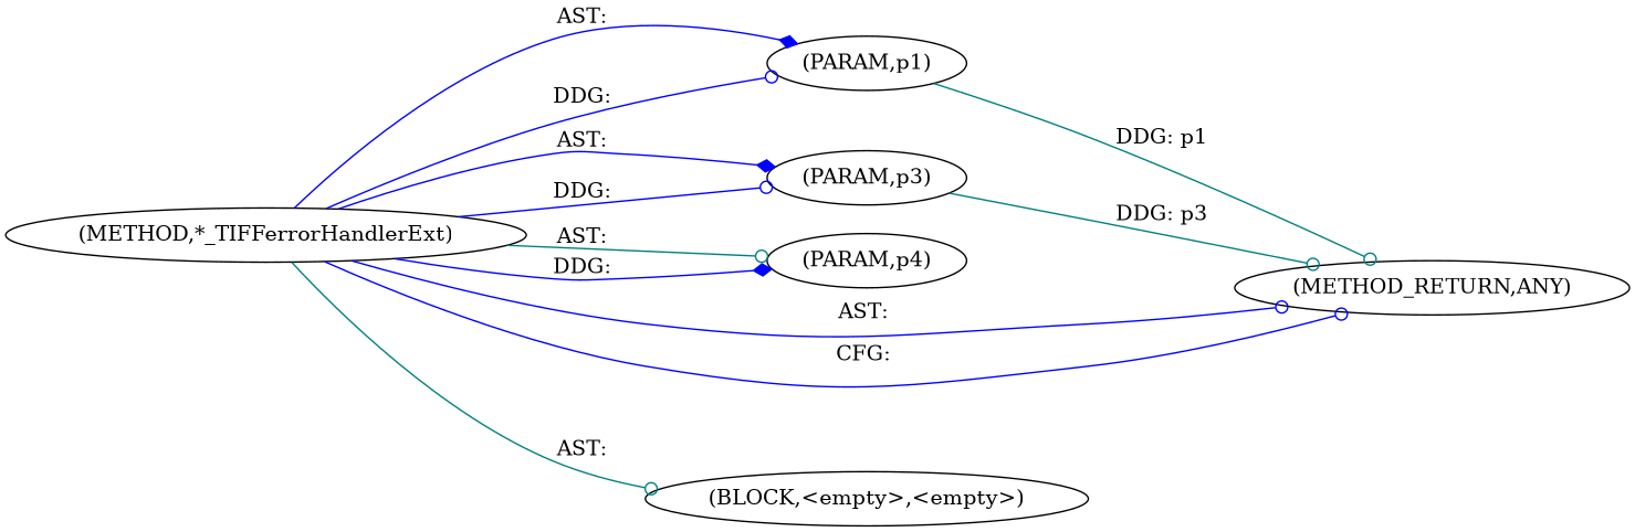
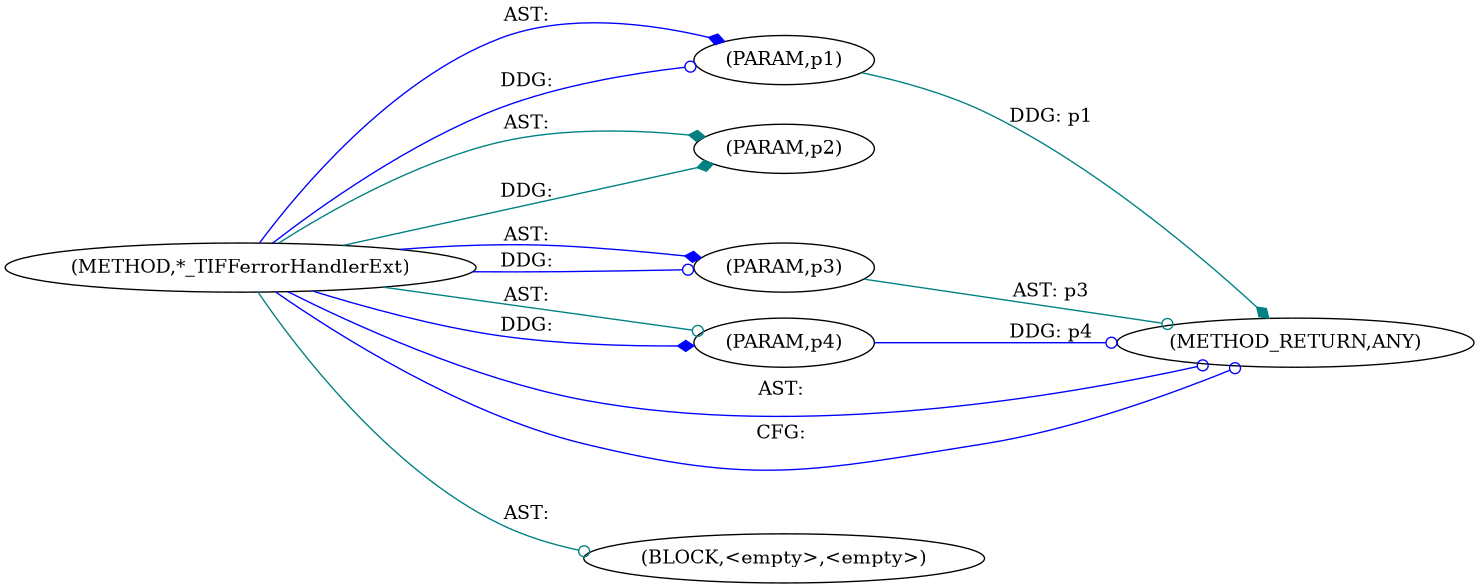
  digraph {
    rankdir=LR
    edge [arrowhead=odot color=blue]
    n1 [label=<(METHOD,*_TIFFerrorHandlerExt)>]
    n2 [label=<(PARAM,p1)>]
+   n3 [label=<(PARAM,p2)>]
    n4 [label=<(PARAM,p3)>]
    n5 [label=<(PARAM,p4)>]
    n6 [label=<(METHOD_RETURN,ANY)>]
    n7 [label=<(BLOCK,&lt;empty&gt;,&lt;empty&gt;)>]
    n1 -> n2 [arrowhead=diamond label="AST: "]
    n1 -> n2 [label="DDG: "]
+   n1 -> n3 [arrowhead=diamond color=teal label="AST: "]
+   n1 -> n3 [arrowhead=diamond color=teal label="DDG: "]
    n1 -> n4 [arrowhead=diamond label="AST: "]
    n1 -> n4 [label="DDG: "]
    n1 -> n5 [color=teal label="AST: "]
    n1 -> n5 [arrowhead=diamond label="DDG: "]
    n1 -> n6 [label="AST: "]
    n1 -> n6 [label="CFG: "]
    n1 -> n7 [color=teal label="AST: "]
-   n2 -> n6 [color=teal label="DDG: p1"]
-   n4 -> n6 [color=teal label="DDG: p3"]
+   n2 -> n6 [arrowhead=diamond color=teal label="DDG: p1"]
+   n4 -> n6 [color=teal label="AST: p3"]
+   n5 -> n6 [label="DDG: p4"]
  }
